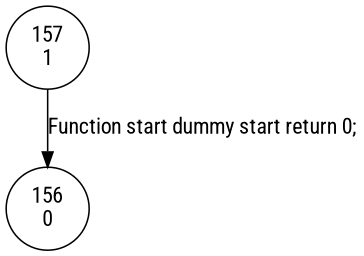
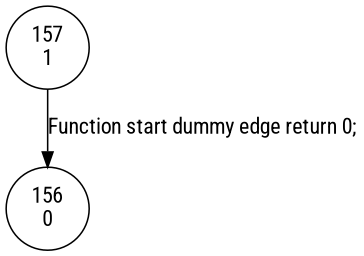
  digraph {
    fontname="Roboto Condensed"
    node [shape=circle fontname="Roboto Condensed"]
    n1 [label="157\n1"]
    n2 [label="156\n0"]
-   n1 -> n2 [fontname="Roboto Condensed" label="Function start dummy start return 0;"]
+   n1 -> n2 [fontname="Roboto Condensed" label="Function start dummy edge return 0;"]
  }
